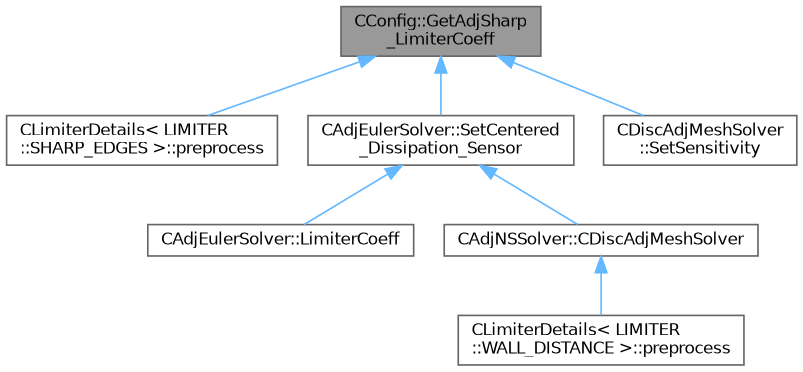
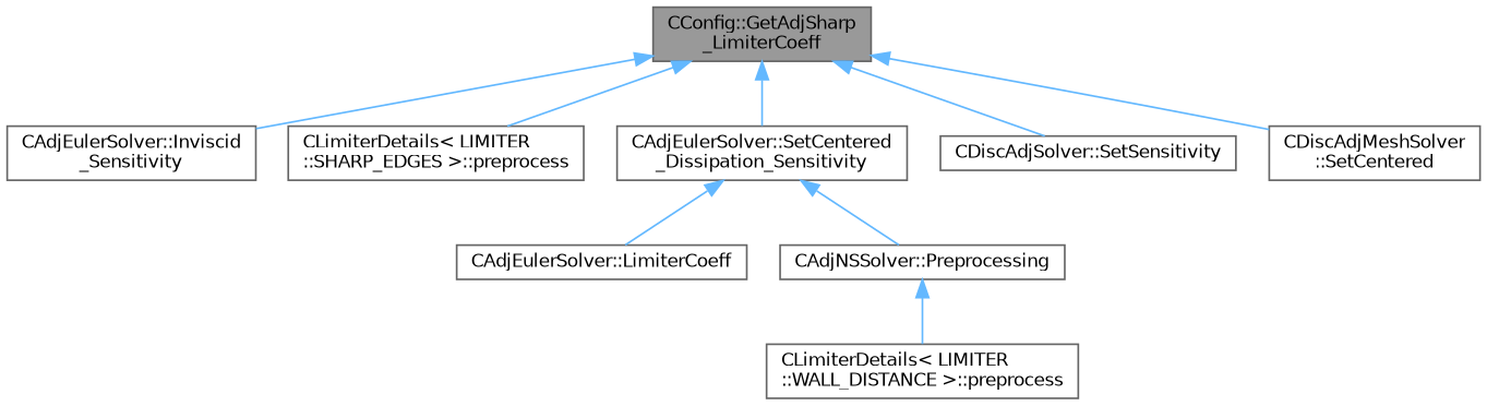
  digraph {
    rankdir=TB
    node [color=grey40 fillcolor=white fontname=Helvetica fontsize=10 shape=box style=filled]
    edge [color=steelblue1 dir=back fontname=Helvetica fontsize=10 labelfontname=Helvetica labelfontsize=10 style=solid]
    n1 [color=gray40 fillcolor=grey60 fontcolor=black height=0.2 label="CConfig::GetAdjSharp\l_LimiterCoeff" width=0.4]
+   n2 [height=0.2 label="CAdjEulerSolver::Inviscid\l_Sensitivity" width=0.4]
    n3 [height=0.2 label="CLimiterDetails\< LIMITER\l::SHARP_EDGES \>::preprocess" width=0.4]
-   n4 [height=0.2 label="CAdjEulerSolver::SetCentered\l_Dissipation_Sensor" width=0.4]
-   n6 [height=0.2 label="CDiscAdjMeshSolver\l::SetSensitivity" width=0.4]
+   n4 [height=0.2 label="CAdjEulerSolver::SetCentered\l_Dissipation_Sensitivity" width=0.4]
+   n5 [height=0.2 label="CDiscAdjSolver::SetSensitivity" width=0.4]
+   n6 [height=0.2 label="CDiscAdjMeshSolver\l::SetCentered" width=0.4]
    n7 [height=0.2 label="CLimiterDetails\< LIMITER\l::WALL_DISTANCE \>::preprocess" width=0.4]
    n8 [height=0.2 label="CAdjEulerSolver::LimiterCoeff" width=0.4]
-   n9 [height=0.2 label="CAdjNSSolver::CDiscAdjMeshSolver" width=0.4]
+   n9 [height=0.2 label="CAdjNSSolver::Preprocessing" width=0.4]
+   n1 -> n2
    n1 -> n3
    n1 -> n4
+   n1 -> n5
    n1 -> n6
    n4 -> n8
    n4 -> n9
    n9 -> n7
  }
